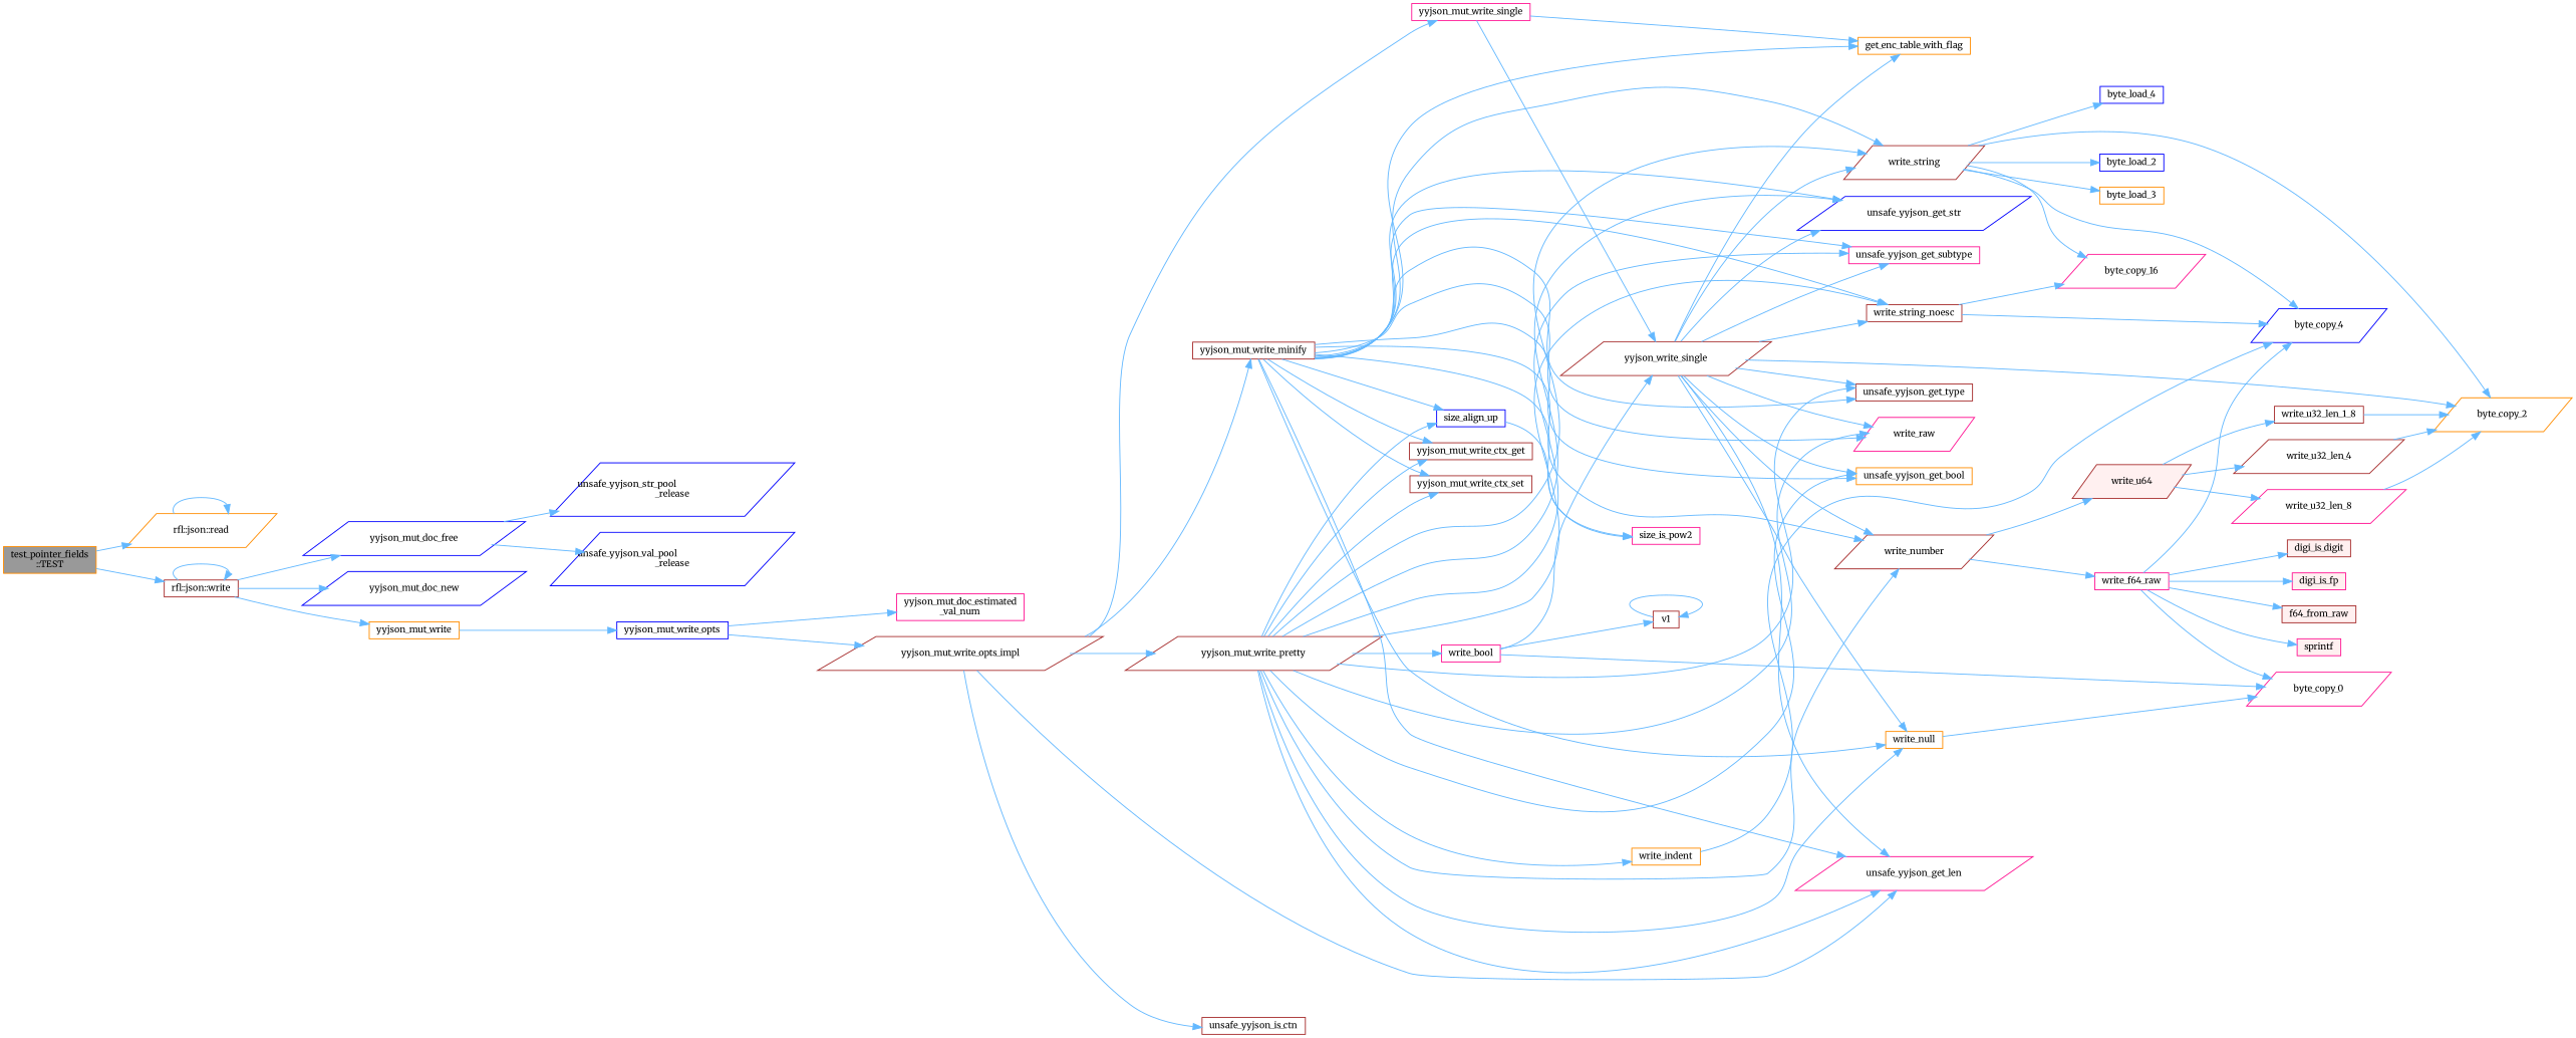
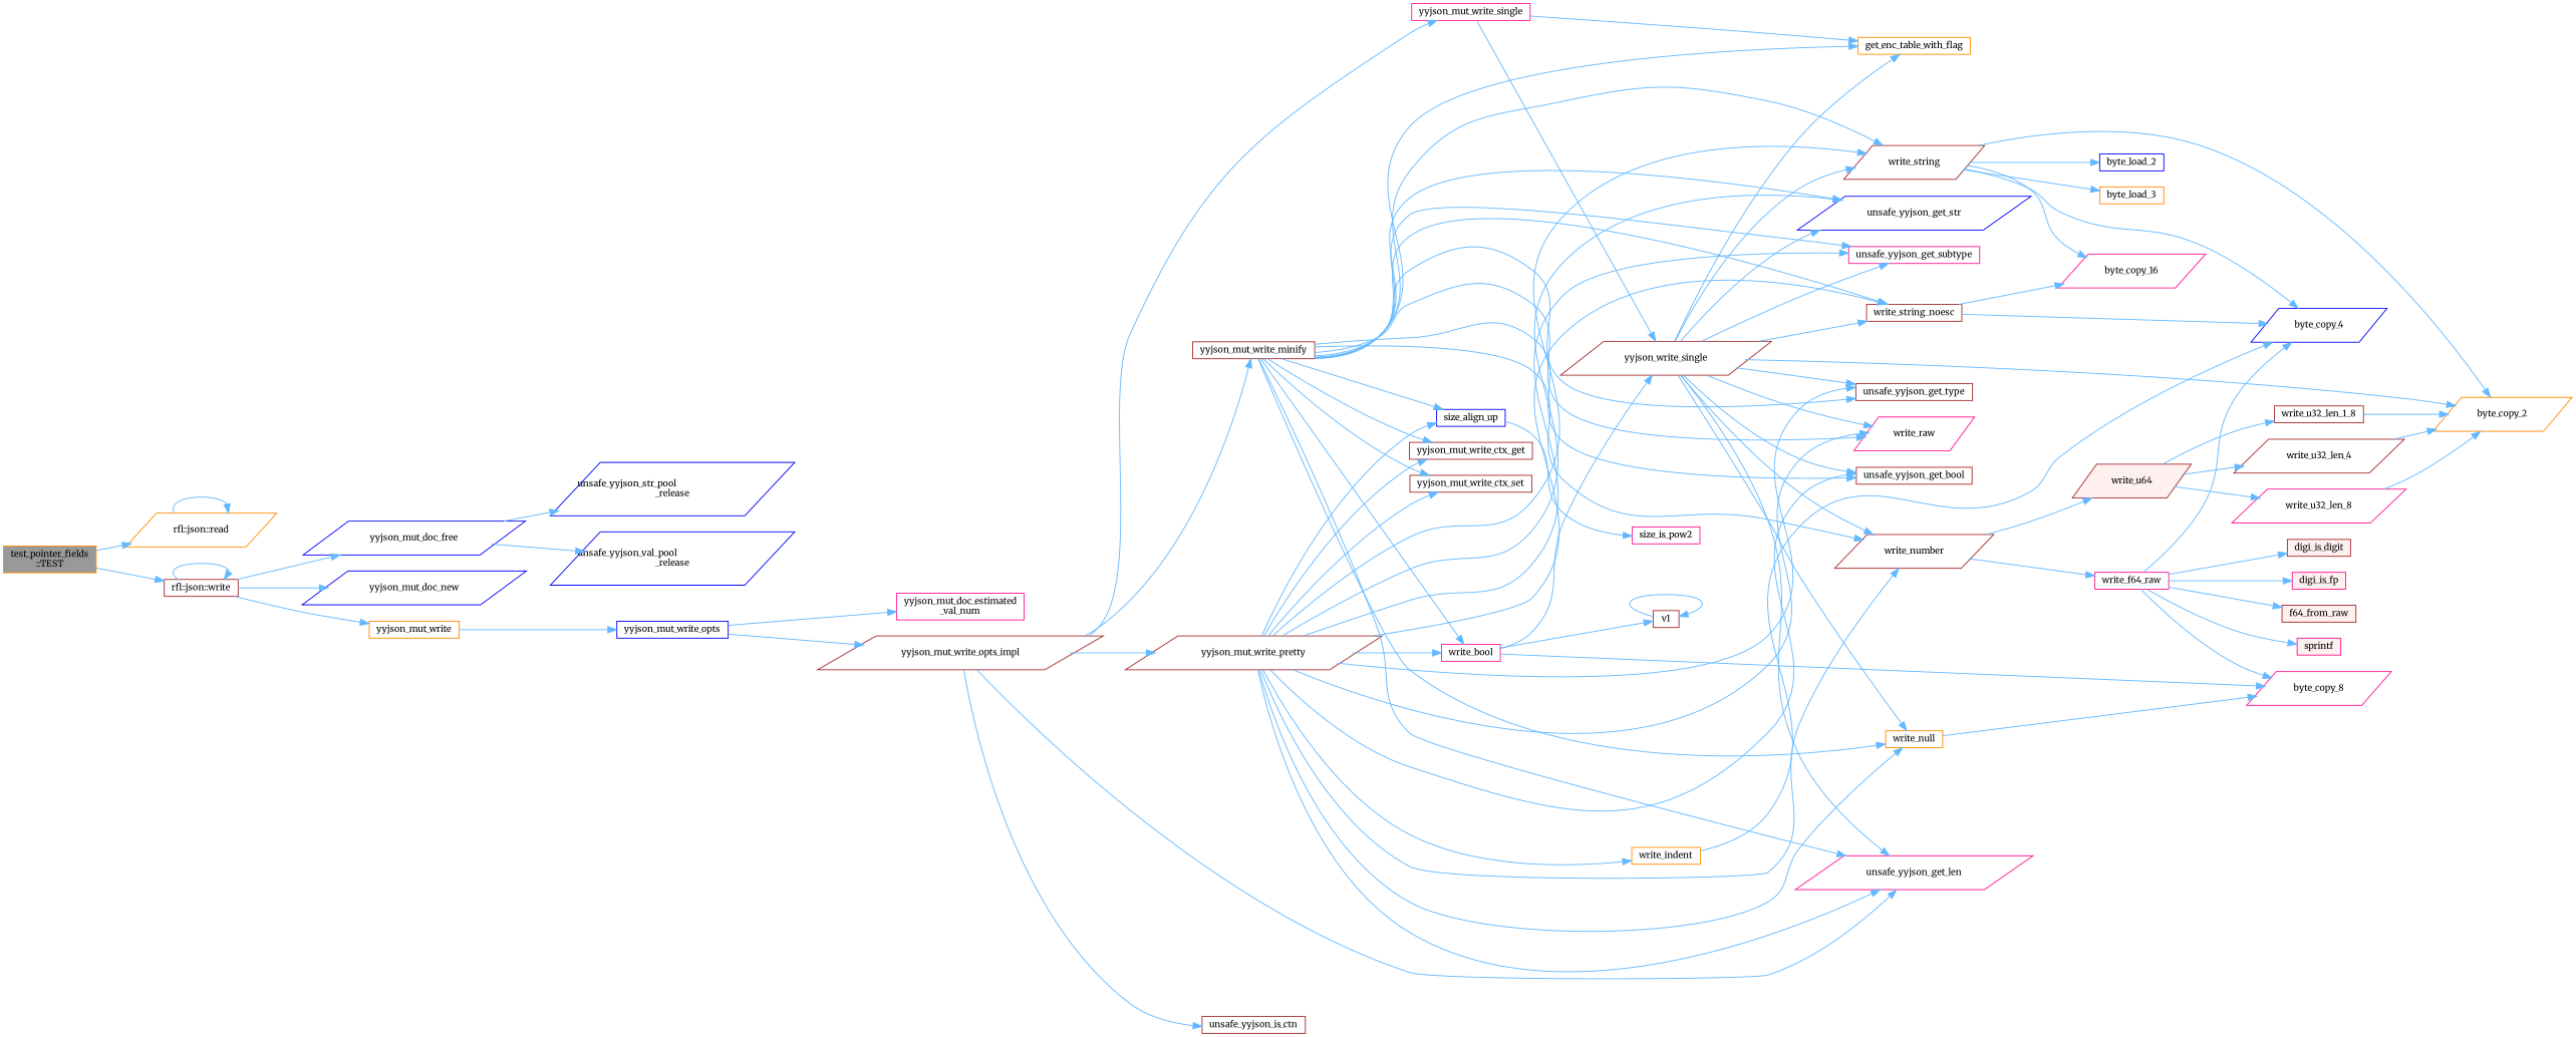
  digraph {
    fontname=Merriweather
    rankdir=LR
    node [color=brown fillcolor=white fontname=Merriweather fontsize=10 shape=box style=filled]
    edge [color=steelblue1 fontname=Merriweather fontsize=10 labelfontname=Helvetica labelfontsize=10 style=solid]
    n1 [color=darkorange fillcolor=grey60 fontcolor=black height=0.2 label="test_pointer_fields\l::TEST" width=0.4]
    n2 [color=darkorange height=0.2 label="rfl::json::read" shape=parallelogram width=0.4]
    n3 [height=0.2 label="rfl::json::write" width=0.4]
    n4 [color=blue height=0.2 label=yyjson_mut_doc_free shape=parallelogram width=0.4]
    n5 [color=blue height=0.2 label=yyjson_mut_doc_new shape=parallelogram width=0.4]
    n6 [color=darkorange height=0.2 label=yyjson_mut_write width=0.4]
    n7 [color=blue height=0.2 label="unsafe_yyjson_str_pool\l_release" shape=parallelogram width=0.4]
    n8 [color=blue height=0.2 label="unsafe_yyjson_val_pool\l_release" shape=parallelogram width=0.4]
    n9 [color=blue height=0.2 label=yyjson_mut_write_opts width=0.4]
    n10 [color=deeppink height=0.2 label="yyjson_mut_doc_estimated\l_val_num" width=0.4]
    n11 [height=0.2 label=yyjson_mut_write_opts_impl shape=parallelogram width=0.4]
    n12 [color=deeppink height=0.2 label=unsafe_yyjson_get_len shape=parallelogram width=0.4]
    n13 [height=0.2 label=unsafe_yyjson_is_ctn width=0.4]
    n14 [height=0.2 label=yyjson_mut_write_minify width=0.4]
    n15 [height=0.2 label=yyjson_mut_write_pretty shape=parallelogram width=0.4]
    n16 [color=deeppink height=0.2 label=yyjson_mut_write_single width=0.4]
    n17 [color=darkorange height=0.2 label=get_enc_table_with_flag width=0.4]
    n18 [color=blue height=0.2 label=size_align_up width=0.4]
-   n19 [color=darkorange height=0.2 label=unsafe_yyjson_get_bool width=0.4]
+   n19 [height=0.2 label=unsafe_yyjson_get_bool width=0.4]
    n20 [color=blue height=0.2 label=unsafe_yyjson_get_str shape=parallelogram width=0.4]
    n21 [color=deeppink height=0.2 label=unsafe_yyjson_get_subtype width=0.4]
    n22 [height=0.2 label=unsafe_yyjson_get_type width=0.4]
    n23 [color=deeppink height=0.2 label=write_bool width=0.4]
    n24 [color=darkorange height=0.2 label=write_null width=0.4]
    n25 [height=0.2 label=write_number shape=parallelogram width=0.4]
    n26 [color=deeppink height=0.2 label=write_raw shape=parallelogram width=0.4]
    n27 [height=0.2 label=write_string shape=parallelogram width=0.4]
    n28 [height=0.2 label=write_string_noesc width=0.4]
    n29 [height=0.2 label=yyjson_mut_write_ctx_get width=0.4]
    n30 [height=0.2 label=yyjson_mut_write_ctx_set width=0.4]
    n31 [color=darkorange height=0.2 label=write_indent width=0.4]
    n32 [height=0.2 label=yyjson_write_single shape=parallelogram width=0.4]
    n33 [color=deeppink height=0.2 label=size_is_pow2 width=0.4]
-   n34 [color=deeppink height=0.2 label=byte_copy_0 shape=parallelogram width=0.4]
+   n34 [color=deeppink height=0.2 label=byte_copy_8 shape=parallelogram width=0.4]
    n35 [height=0.2 label=v1 width=0.4]
    n36 [color=deeppink height=0.2 label=write_f64_raw width=0.4]
    n37 [fillcolor="#FFF0F0" height=0.2 label=write_u64 shape=parallelogram width=0.4]
    n38 [color=blue height=0.2 label=byte_copy_4 shape=parallelogram width=0.4]
    n39 [color=darkorange height=0.2 label=byte_copy_2 shape=parallelogram width=0.4]
    n40 [color=deeppink height=0.2 label=byte_copy_16 shape=parallelogram width=0.4]
    n41 [color=blue height=0.2 label=byte_load_2 width=0.4]
    n42 [color=darkorange height=0.2 label=byte_load_3 width=0.4]
-   n43 [color=blue height=0.2 label=byte_load_4 width=0.4]
    n44 [fillcolor="#FFF0F0" height=0.2 label=digi_is_digit width=0.4]
    n45 [color=deeppink fillcolor="#FFF0F0" height=0.2 label=digi_is_fp width=0.4]
    n46 [fillcolor="#FFF0F0" height=0.2 label=f64_from_raw width=0.4]
    n47 [color=deeppink fillcolor="#FFF0F0" height=0.2 label=sprintf width=0.4]
    n48 [height=0.2 label=write_u32_len_1_8 width=0.4]
    n49 [height=0.2 label=write_u32_len_4 shape=parallelogram width=0.4]
    n50 [color=deeppink height=0.2 label=write_u32_len_8 shape=parallelogram width=0.4]
    n1 -> n2
    n1 -> n3
    n2 -> n2
    n3 -> n3
    n3 -> n4
    n3 -> n5
    n3 -> n6
    n4 -> n7
    n4 -> n8
    n6 -> n9
    n9 -> n10
    n9 -> n11
    n11 -> n12
    n11 -> n13
    n11 -> n14
    n11 -> n15
    n11 -> n16
    n14 -> n12
    n14 -> n17
    n14 -> n18
    n14 -> n19
    n14 -> n20
    n14 -> n21
    n14 -> n22
-   n14 -> n33
+   n14 -> n23
    n14 -> n24
    n14 -> n25
    n14 -> n26
    n14 -> n27
    n14 -> n28
    n14 -> n29
    n14 -> n30
    n15 -> n12
    n15 -> n18
    n15 -> n19
    n15 -> n20
    n15 -> n21
    n15 -> n22
    n15 -> n23
    n15 -> n24
    n15 -> n25
    n15 -> n26
    n15 -> n27
    n15 -> n28
    n15 -> n29
    n15 -> n30
    n15 -> n31
    n16 -> n17
    n16 -> n32
    n18 -> n33
    n23 -> n32
    n23 -> n34
    n23 -> n35
    n24 -> n34
    n25 -> n36
    n25 -> n37
    n27 -> n38
    n27 -> n39
    n27 -> n40
    n27 -> n41
    n27 -> n42
-   n27 -> n43
    n28 -> n38
    n28 -> n40
    n31 -> n38
    n32 -> n12
    n32 -> n17
    n32 -> n19
    n32 -> n20
    n32 -> n21
    n32 -> n22
    n32 -> n24
    n32 -> n25
    n32 -> n26
    n32 -> n27
    n32 -> n28
    n32 -> n39
    n35 -> n35
    n36 -> n34
    n36 -> n38
    n36 -> n44
    n36 -> n45
    n36 -> n46
    n36 -> n47
    n37 -> n48
    n37 -> n49
    n37 -> n50
    n48 -> n39
    n49 -> n39
    n50 -> n39
  }
